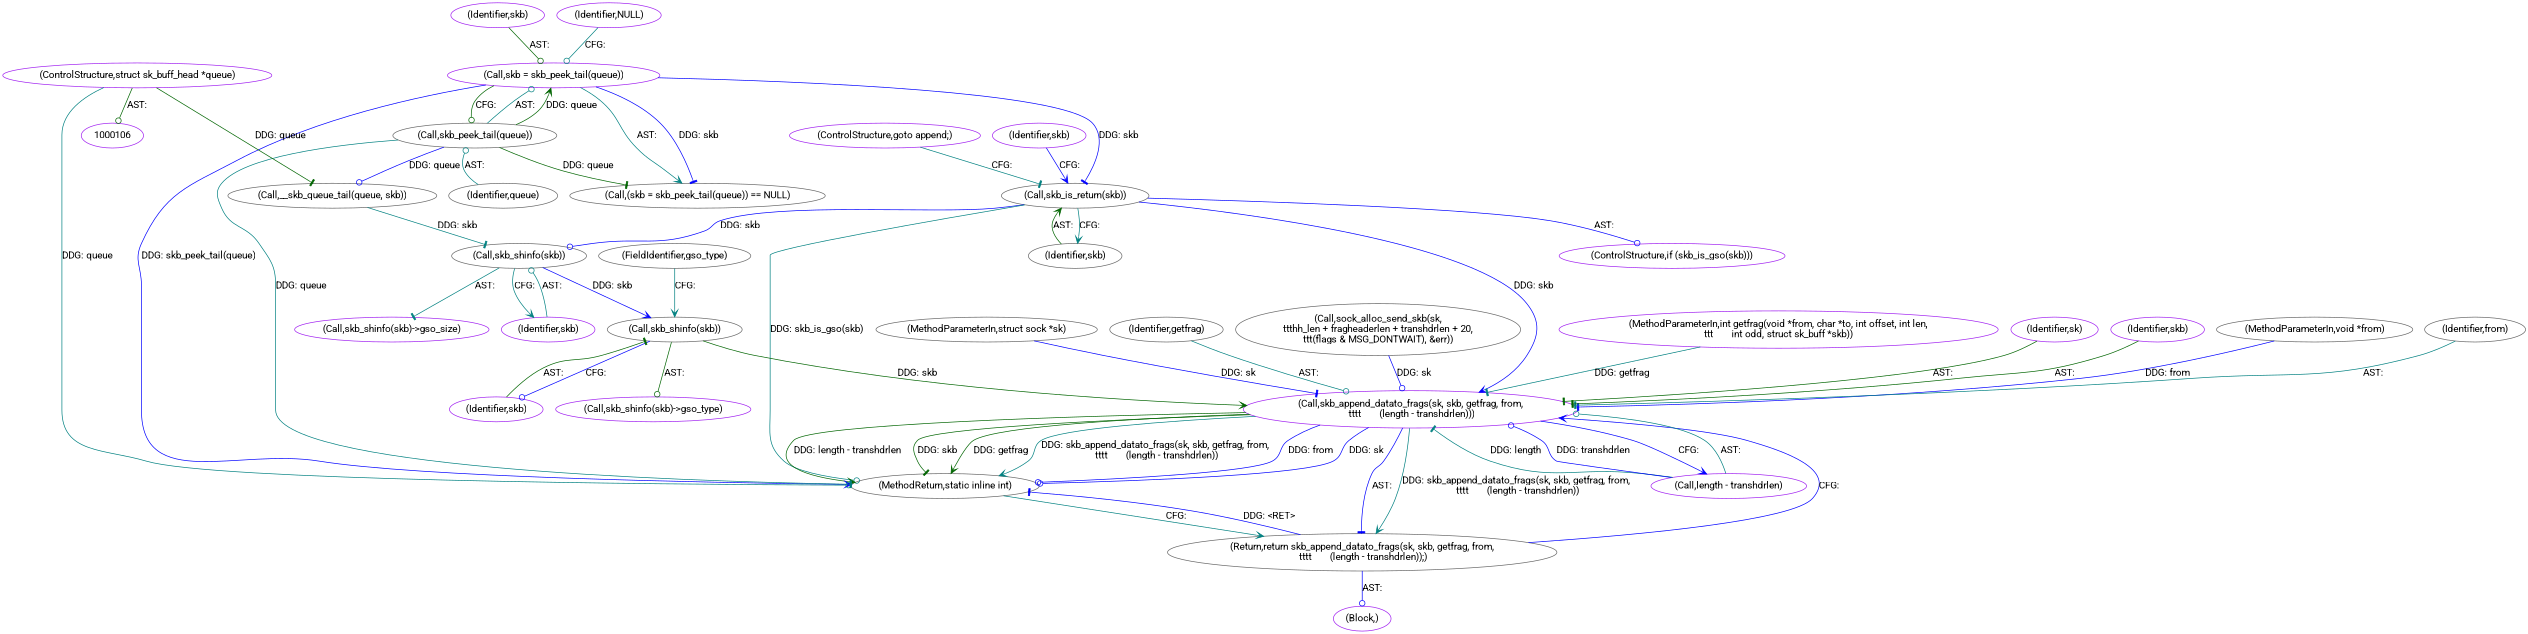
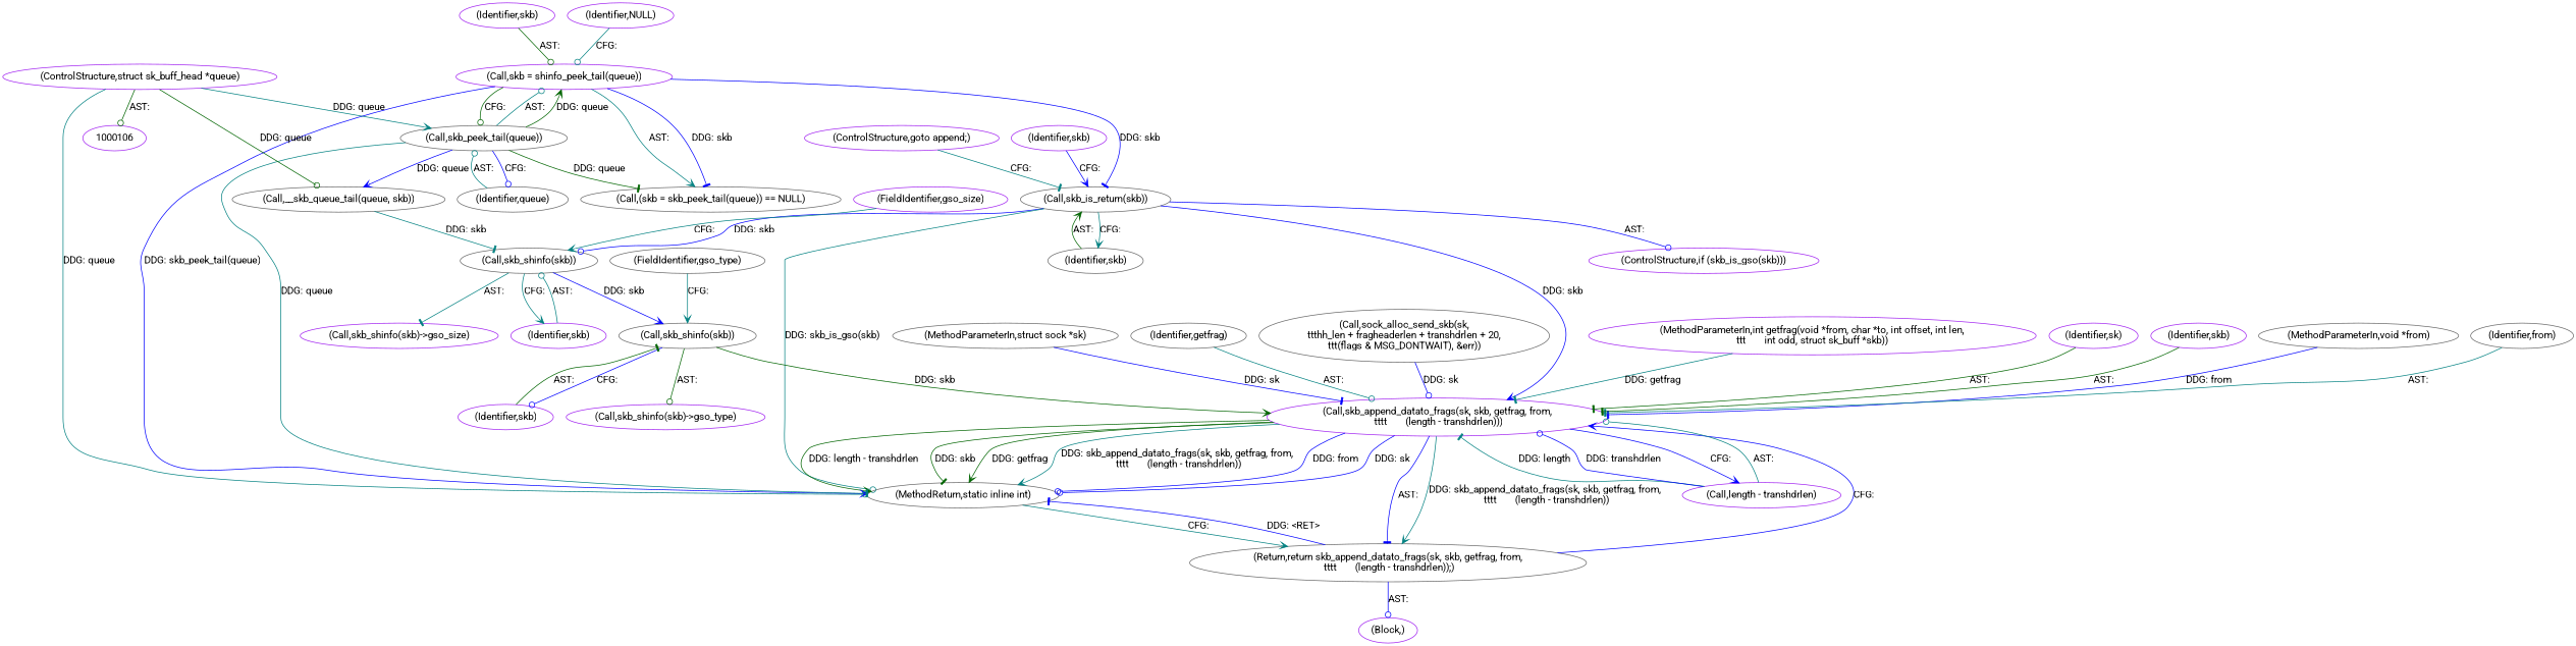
  digraph {
    fontname=Roboto
    node [color=purple fontname=Roboto]
    edge [arrowhead=odot color=teal fontname=Roboto]
    n1 [color=gray40 label="(Call,skb_is_return(skb))"]
    n2 [color=gray40 label="(Call,skb_shinfo(skb))"]
    n3 [label="(Call,skb_append_datato_frags(sk, skb, getfrag, from,\n \t\t\t\t       (length - transhdrlen)))"]
    n4 [color=gray40 label="(MethodReturn,static inline int)"]
    n5 [label="(ControlStructure,if (skb_is_gso(skb)))"]
    n6 [color=gray40 label="(Identifier,skb)"]
    n7 [color=gray40 label="(Call,skb_shinfo(skb))"]
    n8 [label="(Call,skb_shinfo(skb)->gso_size)"]
    n9 [label="(Identifier,skb)"]
    n10 [color=gray40 label="(Return,return skb_append_datato_frags(sk, skb, getfrag, from,\n \t\t\t\t       (length - transhdrlen));)"]
    n11 [label="(Call,length - transhdrlen)"]
-   n12 [label="(Call,skb = skb_peek_tail(queue))"]
+   n12 [label="(Call,skb = shinfo_peek_tail(queue))"]
    n13 [color=gray40 label="(Call,skb_peek_tail(queue))"]
    n14 [color=gray40 label="(Call,(skb = skb_peek_tail(queue)) == NULL)"]
    n15 [color=gray40 label="(Call,__skb_queue_tail(queue, skb))"]
    n16 [color=gray40 label="(Identifier,queue)"]
    n17 [label="(ControlStructure,struct sk_buff_head *queue)"]
    1000106
    n19 [label="(Identifier,skb)"]
    n20 [label="(Call,skb_shinfo(skb)->gso_type)"]
    n21 [label="(Block,)"]
    n22 [color=gray40 label="(MethodParameterIn,void *from)"]
    n23 [label="(ControlStructure,goto append;)"]
    n24 [color=gray40 label="(Identifier,from)"]
    n25 [color=gray40 label="(MethodParameterIn,struct sock *sk)"]
    n26 [color=gray40 label="(Identifier,getfrag)"]
    n27 [color=gray40 label="(Call,sock_alloc_send_skb(sk,\n\t\t\thh_len + fragheaderlen + transhdrlen + 20,\n\t\t\t(flags & MSG_DONTWAIT), &err))"]
    n28 [label="(Identifier,skb)"]
    n29 [label="(Identifier,NULL)"]
    n30 [label="(MethodParameterIn,int getfrag(void *from, char *to, int offset, int len,\n\t\t\t       int odd, struct sk_buff *skb))"]
+   n31 [label="(FieldIdentifier,gso_size)"]
    n32 [color=gray40 label="(FieldIdentifier,gso_type)"]
    n33 [label="(Identifier,sk)"]
    n34 [label="(Identifier,skb)"]
    n35 [label="(Identifier,skb)"]
    n1 -> n2 [color=blue label="DDG: skb"]
    n1 -> n3 [arrowhead=vee color=blue label="DDG: skb"]
    n1 -> n4 [label="DDG: skb_is_gso(skb)"]
    n1 -> n5 [color=blue label="AST: "]
    n1 -> n6 [arrowhead=vee label="CFG: "]
    n2 -> n7 [arrowhead=vee color=blue label="DDG: skb"]
    n2 -> n8 [arrowhead=tee label="AST: "]
    n2 -> n9 [arrowhead=vee label="CFG: "]
    n3 -> n4 [color=blue label="DDG: from"]
    n3 -> n4 [color=blue label="DDG: sk"]
    n3 -> n4 [arrowhead=vee color=darkgreen label="DDG: length - transhdrlen"]
    n3 -> n4 [arrowhead=tee color=darkgreen label="DDG: skb"]
    n3 -> n4 [arrowhead=vee color=darkgreen label="DDG: getfrag"]
    n3 -> n4 [arrowhead=vee label="DDG: skb_append_datato_frags(sk, skb, getfrag, from,\n \t\t\t\t       (length - transhdrlen))"]
    n3 -> n10 [arrowhead=tee color=blue label="AST: "]
    n3 -> n10 [arrowhead=vee label="DDG: skb_append_datato_frags(sk, skb, getfrag, from,\n \t\t\t\t       (length - transhdrlen))"]
    n3 -> n11 [arrowhead=vee color=blue label="CFG: "]
    n4 -> n10 [arrowhead=vee label="CFG: "]
    n6 -> n1 [arrowhead=vee color=darkgreen label="AST: "]
    n7 -> n3 [arrowhead=vee color=darkgreen label="DDG: skb"]
    n7 -> n19 [color=blue label="CFG: "]
    n7 -> n20 [color=darkgreen label="AST: "]
    n9 -> n2 [label="AST: "]
    n10 -> n3 [arrowhead=vee color=blue label="CFG: "]
    n10 -> n4 [arrowhead=tee color=blue label="DDG: <RET>"]
    n10 -> n21 [color=blue label="AST: "]
    n11 -> n3 [label="AST: "]
    n11 -> n3 [arrowhead=tee label="DDG: length"]
    n11 -> n3 [color=blue label="DDG: transhdrlen"]
    n12 -> n1 [arrowhead=tee color=blue label="DDG: skb"]
    n12 -> n4 [arrowhead=vee color=blue label="DDG: skb_peek_tail(queue)"]
    n12 -> n13 [color=darkgreen label="CFG: "]
    n12 -> n14 [arrowhead=vee label="AST: "]
    n12 -> n14 [arrowhead=tee color=blue label="DDG: skb"]
    n13 -> n4 [arrowhead=tee label="DDG: queue"]
    n13 -> n12 [label="AST: "]
    n13 -> n12 [arrowhead=vee color=darkgreen label="DDG: queue"]
    n13 -> n14 [arrowhead=tee color=darkgreen label="DDG: queue"]
-   n13 -> n15 [color=blue label="DDG: queue"]
+   n13 -> n15 [arrowhead=vee color=blue label="DDG: queue"]
+   n13 -> n16 [color=blue label="CFG: "]
    n15 -> n2 [arrowhead=tee label="DDG: skb"]
    n16 -> n13 [label="AST: "]
    n17 -> n4 [label="DDG: queue"]
-   n17 -> n15 [arrowhead=tee color=darkgreen label="DDG: queue"]
+   n17 -> n13 [arrowhead=vee label="DDG: queue"]
+   n17 -> n15 [color=darkgreen label="DDG: queue"]
    n17 -> 1000106 [color=darkgreen label="AST: "]
    n19 -> n7 [arrowhead=tee color=darkgreen label="AST: "]
    n22 -> n3 [arrowhead=tee color=blue label="DDG: from"]
    n23 -> n1 [arrowhead=tee label="CFG: "]
    n24 -> n3 [arrowhead=tee label="AST: "]
    n25 -> n3 [arrowhead=tee color=blue label="DDG: sk"]
    n26 -> n3 [label="AST: "]
    n27 -> n3 [color=blue label="DDG: sk"]
    n28 -> n12 [color=darkgreen label="AST: "]
    n29 -> n12 [label="CFG: "]
    n30 -> n3 [arrowhead=tee label="DDG: getfrag"]
+   n31 -> n2 [arrowhead=vee label="CFG: "]
    n32 -> n7 [arrowhead=vee label="CFG: "]
    n33 -> n3 [arrowhead=tee color=darkgreen label="AST: "]
    n34 -> n3 [arrowhead=tee color=darkgreen label="AST: "]
    n35 -> n1 [arrowhead=vee color=blue label="CFG: "]
  }
